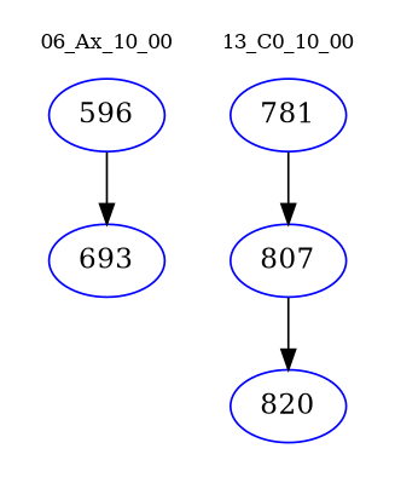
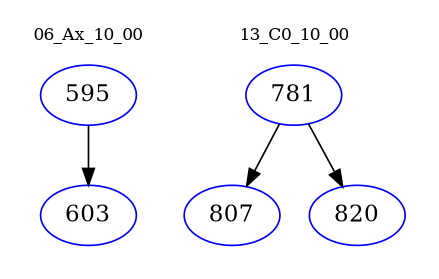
  digraph {
    node [color=blue]
    edge [color=black]
-   n1 [label=596]
-   n2 [label=693]
+   n1 [label=595]
+   n2 [label=603]
    n3 [label=807]
    n4 [label=781]
    n5 [label=820]
    subgraph cluster_1 {
      color=white
      fontsize=10
      label="06_Ax_10_00"
      n1
      n2
    }
    subgraph cluster_2 {
      color=white
      fontsize=10
      label="13_C0_10_00"
      n3
      n4
      n5
    }
    n1 -> n2
-   n3 -> n5
+   n4 -> n5
    n4 -> n3
  }
